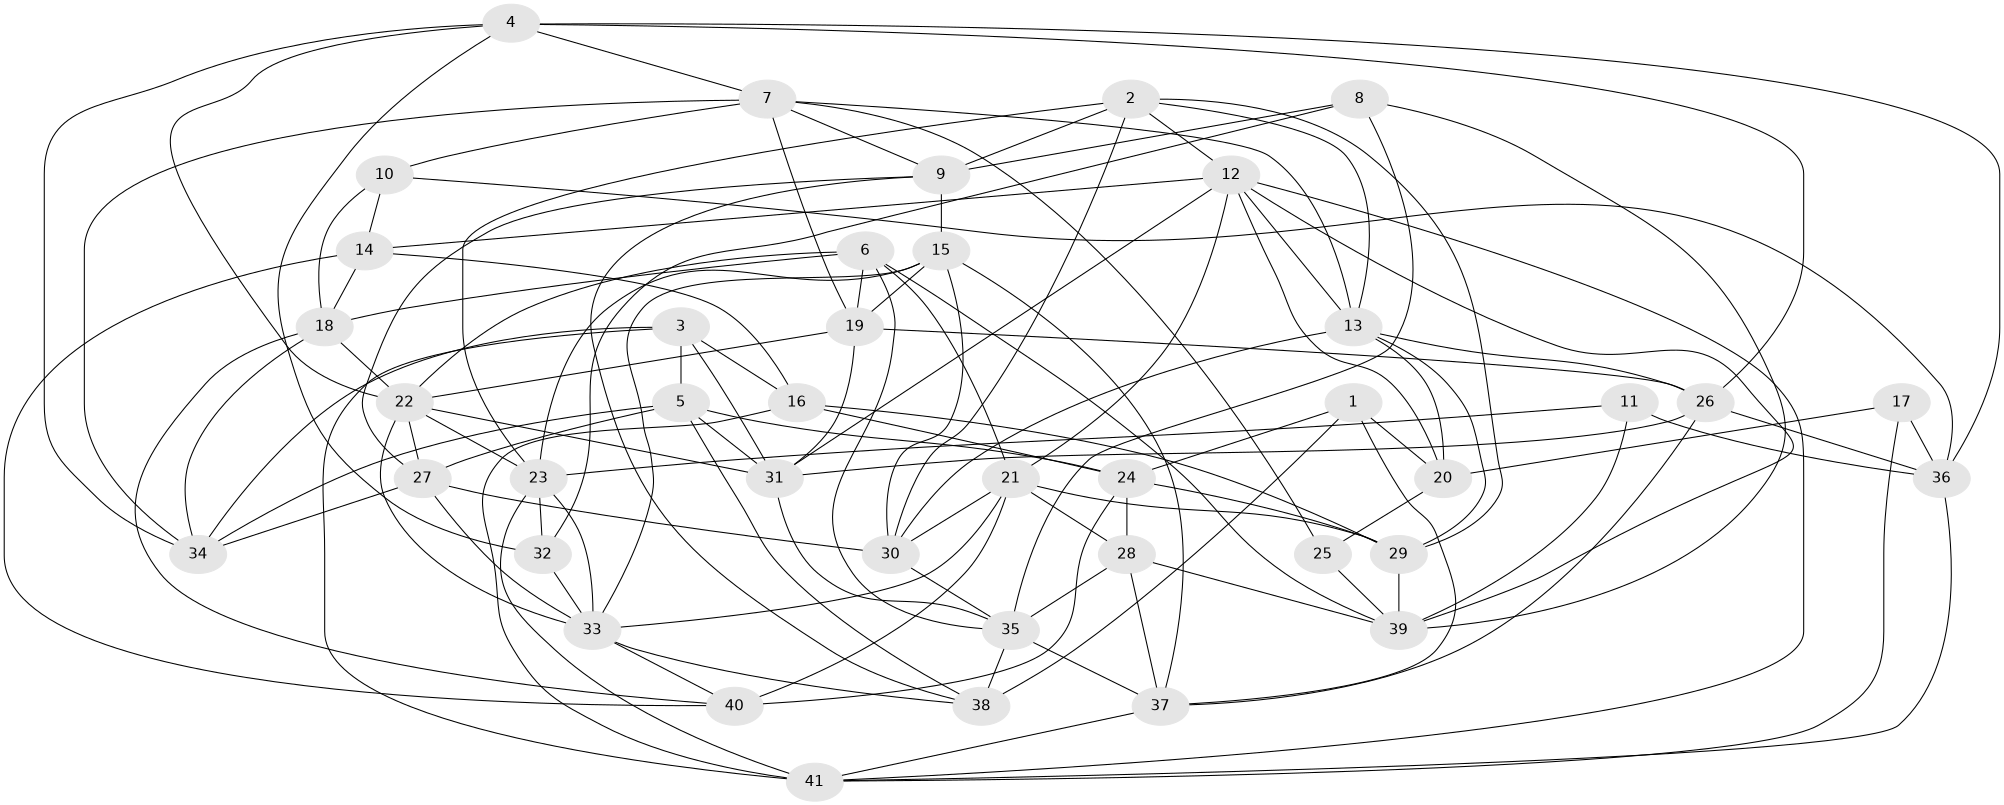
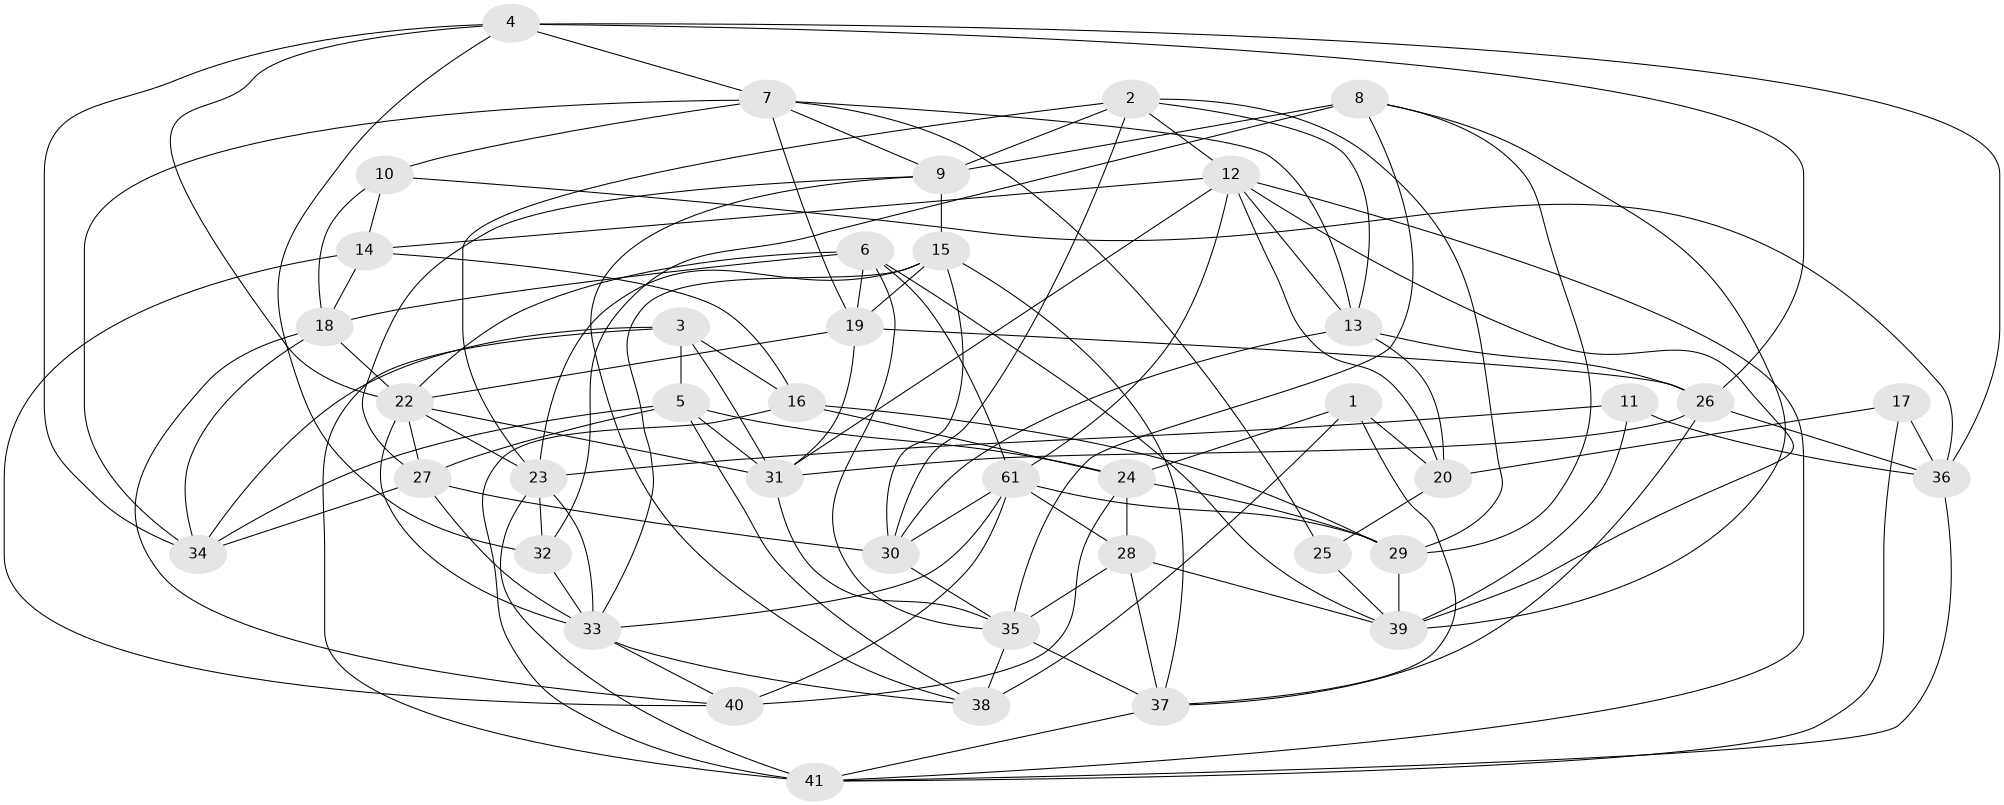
  graph {
    fontname="DejaVu Sans"
    node [color=gray90 fontname="DejaVu Sans" style=filled]
    edge [fontname="DejaVu Sans" weight=1.0]
    1
    20
    24
    37
    38
    25
    29
    28
    40
    41
    2
    9
    12
    13
    23
    30
    27
    15
    31
-   21
+   21 [label=61]
    39
    14
    26
    32
    33
    35
    3
    5
    16
    34
    4
    7
    22
    36
    19
    10
    6
    18
    8
    11
    17
    1 -- 20 [weight=2.0]
    1 -- 24
    1 -- 37
    1 -- 38 [weight=2.0]
    20 -- 25
    24 -- 29
    24 -- 28
    24 -- 40
    37 -- 41
    25 -- 39
    29 -- 39 [weight=2.0]
    28 -- 37
    28 -- 39
    28 -- 35
    2 -- 29
    2 -- 9
    2 -- 12
    2 -- 13
    2 -- 23
    2 -- 30
    9 -- 38
    9 -- 27
    9 -- 15
    12 -- 20
    12 -- 41
    12 -- 13
    12 -- 31
    12 -- 21
    12 -- 39
    12 -- 14
    13 -- 20
    13 -- 30
    13 -- 26
    23 -- 41
    23 -- 32
    23 -- 33
    30 -- 35
    27 -- 30
    27 -- 33
    27 -- 34
    15 -- 37
    15 -- 23
    15 -- 30
    15 -- 33
    15 -- 19
    31 -- 35 [weight=2.0]
    21 -- 29 [weight=2.0]
    21 -- 28
    21 -- 40 [weight=2.0]
    21 -- 30
    21 -- 33 [weight=2.0]
    14 -- 40
    14 -- 16 [weight=2.0]
    14 -- 18
    26 -- 37
    26 -- 31
    26 -- 36
    32 -- 33
    33 -- 38
    33 -- 40
    35 -- 37
    35 -- 38
    3 -- 41 [weight=2.0]
    3 -- 31
    3 -- 5
    3 -- 16
    3 -- 34
    5 -- 24
    5 -- 38
    5 -- 27
    5 -- 31
    5 -- 34
    16 -- 24
    16 -- 29
    16 -- 41
    4 -- 26
    4 -- 32
    4 -- 34
    4 -- 7
    4 -- 22
    4 -- 36
    7 -- 25
    7 -- 9
    7 -- 13
    7 -- 34
    7 -- 19
    7 -- 10
    22 -- 23
    22 -- 27
    22 -- 31
    22 -- 33
    36 -- 41
    19 -- 31
    19 -- 26
    19 -- 22
    10 -- 14
    10 -- 36
    10 -- 18
    6 -- 21
    6 -- 39
    6 -- 35
    6 -- 22
    6 -- 19
    6 -- 18
    18 -- 40
    18 -- 34
    18 -- 22
-   13 -- 29
+   8 -- 29
    8 -- 9 [weight=2.0]
    8 -- 39
    8 -- 32
    8 -- 35
    11 -- 23 [weight=2.0]
    11 -- 39 [weight=2.0]
    11 -- 36 [weight=3.0]
    17 -- 20
    17 -- 41
    17 -- 36
  }
